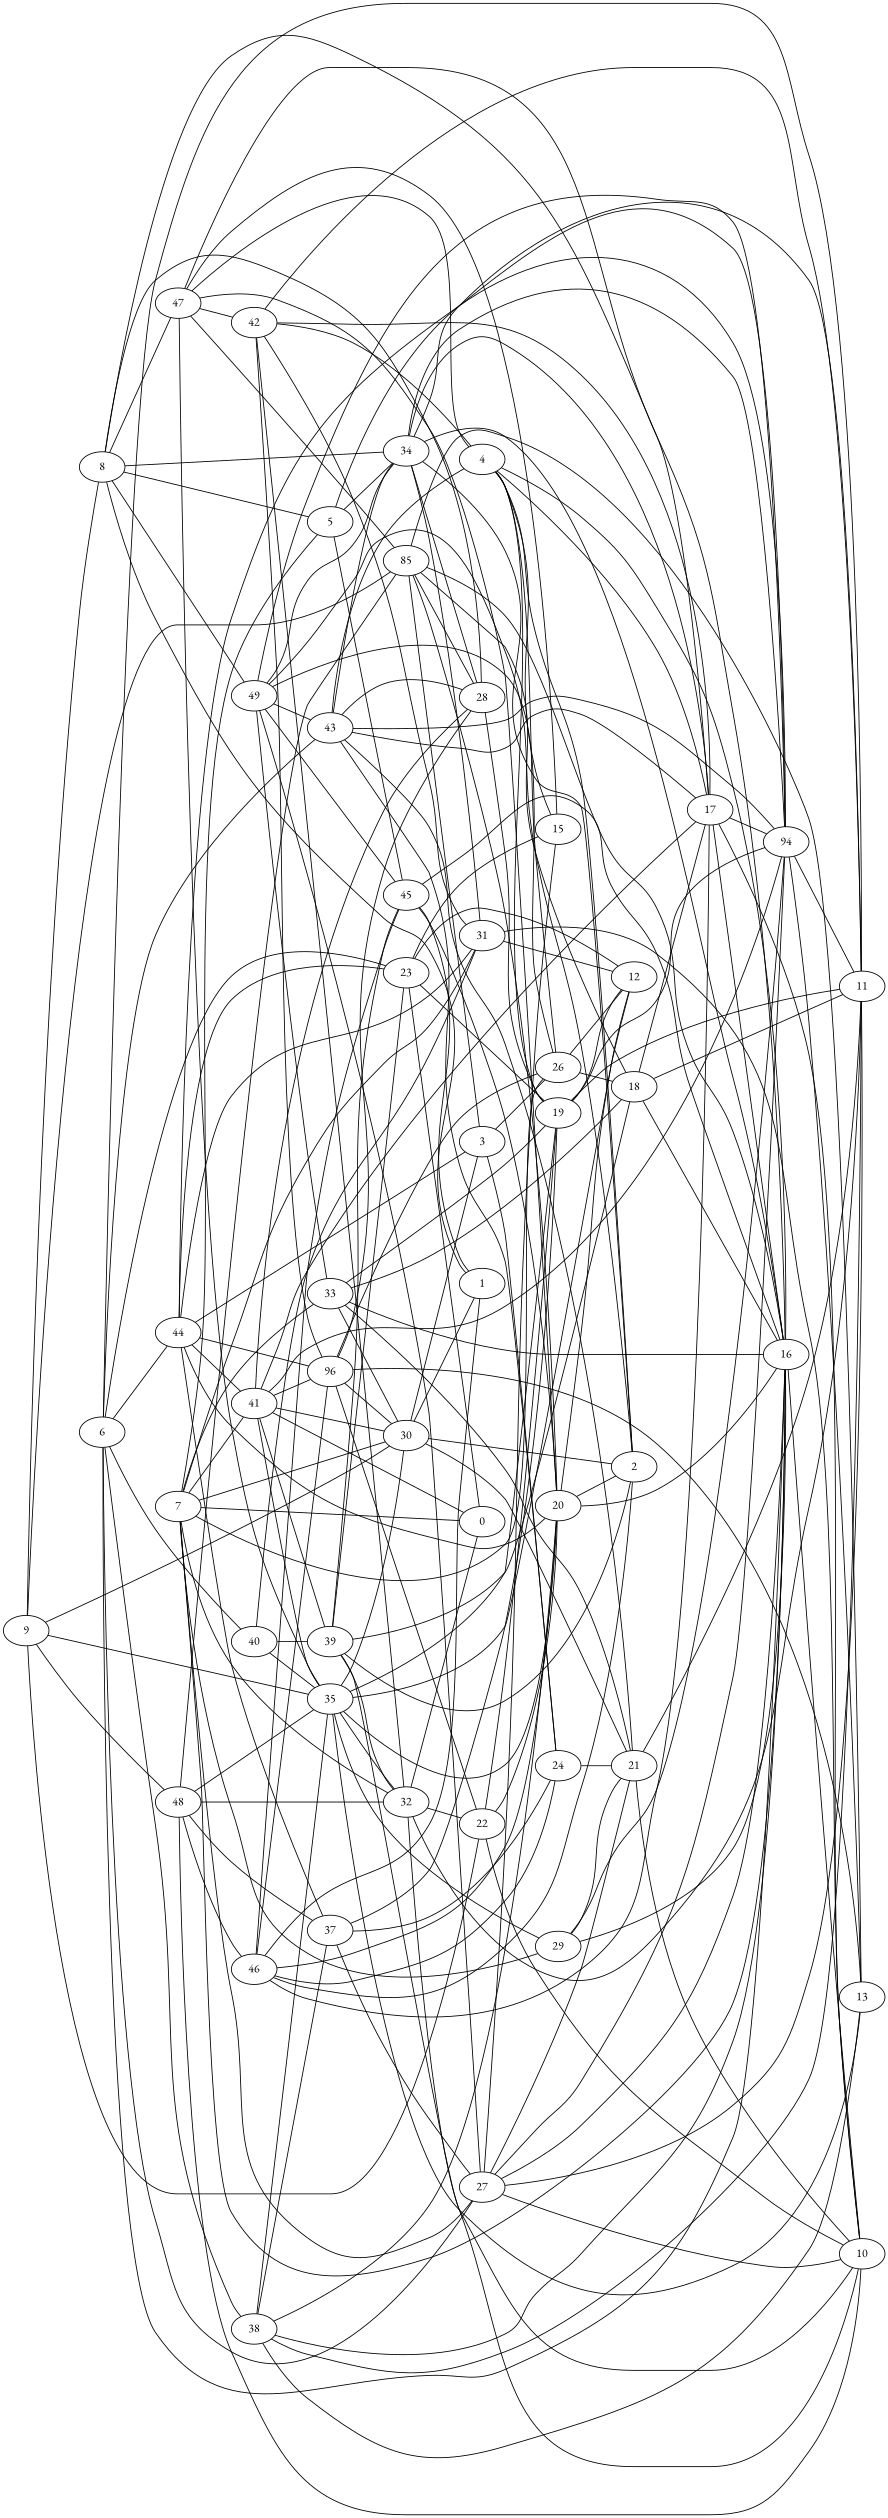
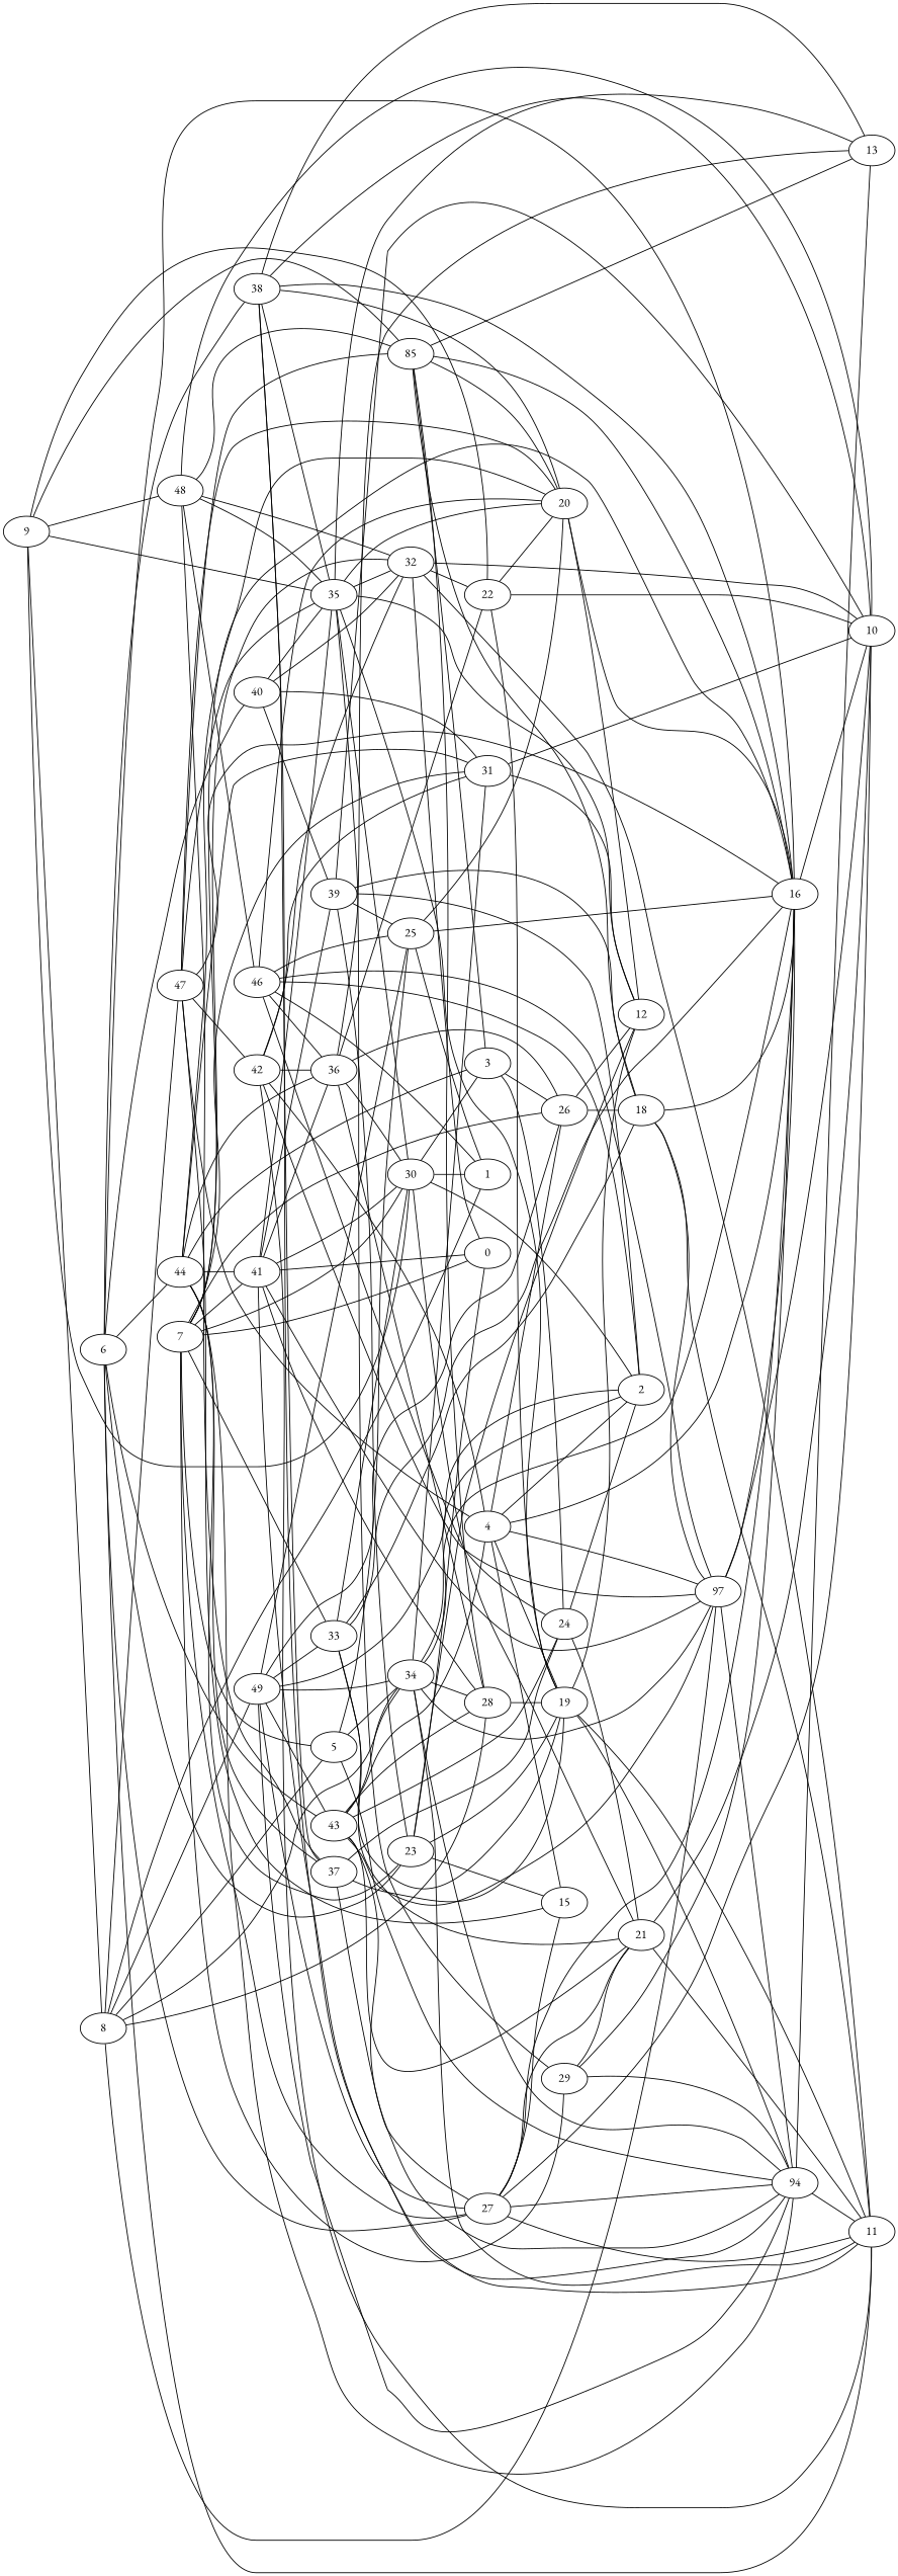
  digraph {
    fontname="EB Garamond"
    rankdir=LR
    node [fontname="EB Garamond"]
    edge [color=black dir=none fontname="EB Garamond"]
    41
    28
    30
    39
-   17
-   36 [label=96]
+   17 [label=97]
+   36
    n7 [label=94]
    35
    0
    19
    2
    21
    1
    3
-   25 [label=45]
+   25
    10
    32
    23
    18
    37
    27
    24
    16
    15
    11
    5
    34
    20
    29
    46
    13
    22
    26
    9
    8
    n36 [label=85]
    48
    49
    47
    31
    12
    40
    7
    33
    43
    4
    42
    38
    44
    6
    subgraph sub_1 {
      41
      28
      30
      39
      17
      36
      n7
      35
      0
      19
      2
      21
      1
      3
      25
      10
      32
      23
      18
      37
      27
      24
      16
      15
      11
      5
      34
      20
      29
      46
      13
      22
      26
      9
      8
      n36
      48
      49
      47
      31
      12
      40
      7
      33
      43
      4
      42
      38
      44
      6
    }
    41 -> 28
    41 -> 30
    41 -> 39
    41 -> 17
    41 -> 36
    41 -> n7
    41 -> 35
    41 -> 0
    28 -> 19
    30 -> 2
    30 -> 21
    30 -> 1
    30 -> 3
    39 -> 2
    39 -> 25
    39 -> 10
-   39 -> 32
+   40 -> 32
    39 -> 23
    39 -> 18
    17 -> n7
    17 -> 10
    17 -> 16
    36 -> 28
    36 -> 30
    36 -> 13
    36 -> 22
    36 -> 26
    n7 -> 11
    n7 -> 13
    35 -> 30
    35 -> 19
    35 -> 32
    35 -> 20
    35 -> 29
    35 -> 13
    35 -> 12
    19 -> n7
    19 -> 11
    19 -> 12
    21 -> 10
    21 -> 11
    3 -> 24
    3 -> 26
    25 -> 1
    25 -> 16
    25 -> 20
    32 -> 0
    32 -> 10
    32 -> 11
    32 -> 22
    23 -> 0
    23 -> 19
    23 -> 15
    23 -> 12
    18 -> 17
    18 -> 16
    18 -> 11
    37 -> 19
    37 -> 27
    37 -> 24
    27 -> n7
    27 -> 21
    27 -> 10
    27 -> 16
    27 -> 15
    27 -> 11
    24 -> 21
    16 -> 10
    5 -> n7
    5 -> 25
    5 -> 34
    34 -> 28
    34 -> 17
    34 -> n7
    34 -> 2
    34 -> 16
    34 -> 11
    34 -> 31
-   20 -> 2
+   24 -> 2
    20 -> 16
    20 -> 12
    29 -> n7
    29 -> 21
    29 -> 16
    46 -> 17
    46 -> 36
    46 -> 2
    46 -> 1
    46 -> 25
    46 -> 24
    46 -> 20
    22 -> 19
    22 -> 10
    22 -> 20
    26 -> 18
    26 -> 12
    9 -> 30
    9 -> 35
    9 -> 22
    9 -> 8
    9 -> n36
    9 -> 48
    8 -> 28
    8 -> 17
    8 -> 1
    8 -> 5
    8 -> 34
    8 -> 49
    8 -> 47
    n36 -> 28
    n36 -> 3
    n36 -> 18
    n36 -> 16
    n36 -> 20
    n36 -> 13
    48 -> 35
    48 -> 10
    48 -> 32
    48 -> 37
    48 -> 46
    48 -> n36
    49 -> n7
    49 -> 2
    49 -> 25
    49 -> 27
    49 -> 34
    49 -> 26
    49 -> 33
    49 -> 43
    47 -> 35
    47 -> 16
    47 -> 15
    47 -> 20
    47 -> n36
    47 -> 4
    47 -> 42
    31 -> 10
    31 -> 12
    40 -> 39
    40 -> 35
    40 -> 31
    7 -> 41
    7 -> 30
    7 -> 0
    7 -> 32
    7 -> 27
    7 -> 16
    7 -> 5
    7 -> 29
    7 -> 26
    7 -> 31
    7 -> 33
    33 -> 30
    33 -> 19
    33 -> 21
    33 -> 18
    33 -> 16
    43 -> 28
    43 -> 17
    43 -> n7
    43 -> 21
    43 -> 24
    43 -> 34
    43 -> 4
    4 -> 17
    4 -> 19
    4 -> 2
    4 -> 16
    4 -> 15
    4 -> 26
    42 -> 17
    42 -> 36
    42 -> 32
    42 -> 11
    42 -> 31
    42 -> 4
    38 -> 35
+   38 -> 10
    38 -> 37
    38 -> 16
    38 -> 11
    38 -> 20
    38 -> 13
    44 -> 41
    44 -> 36
    44 -> n7
    44 -> 3
    44 -> 23
    44 -> 37
    44 -> 20
    44 -> 31
    6 -> 23
    6 -> 27
    6 -> 16
    6 -> 11
    6 -> 40
    6 -> 43
    6 -> 38
    6 -> 44
  }
